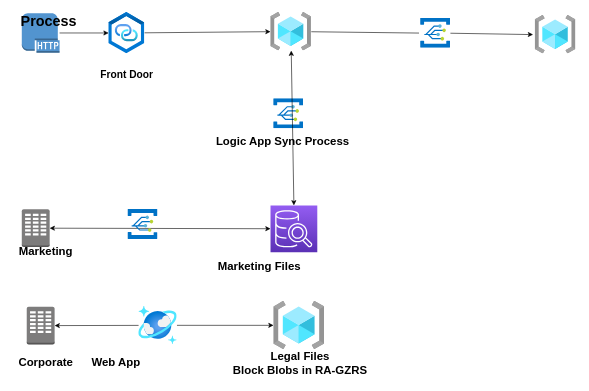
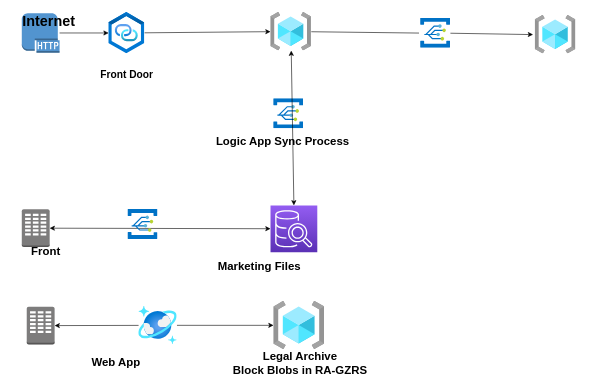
  <mxCell id="0" />
  <mxCell id="1" parent="0" />
  <mxCell id="2" value="" style="aspect=fixed;html=1;points=[];align=center;image;fontSize=12;image=img/lib/azure2/general/Resource_Groups.svg;" parent="1" vertex="1"><mxGeometry x="450" y="20" width="68" height="64" as="geometry" /></mxCell>
  <mxCell id="3" value="" style="outlineConnect=0;dashed=0;verticalLabelPosition=bottom;verticalAlign=top;align=center;html=1;shape=mxgraph.aws3.http_protocol;fillColor=#5294CF;gradientColor=none;" parent="1" vertex="1"><mxGeometry x="35.25" y="21.5" width="63" height="66" as="geometry" /></mxCell>
  <mxCell id="4" value="" style="aspect=fixed;html=1;points=[];align=center;image;fontSize=12;image=img/lib/azure2/general/Resource_Groups.svg;" parent="1" vertex="1"><mxGeometry x="455" y="502" width="85.01" height="80" as="geometry" /></mxCell>
- <mxCell id="5" value="&lt;font style=&quot;font-size: 24px;&quot;&gt;&lt;b&gt;Process&lt;/b&gt;&lt;/font&gt;" style="text;html=1;resizable=0;autosize=1;align=center;verticalAlign=middle;points=[];fillColor=none;strokeColor=none;rounded=0;" parent="1" vertex="1"><mxGeometry x="30" y="25" width="100" height="20" as="geometry" /></mxCell>
+ <mxCell id="5" value="&lt;font style=&quot;font-size: 24px;&quot;&gt;&lt;b&gt;Internet&lt;/b&gt;&lt;/font&gt;" style="text;html=1;resizable=0;autosize=1;align=center;verticalAlign=middle;points=[];fillColor=none;strokeColor=none;rounded=0;" parent="1" vertex="1"><mxGeometry x="30" y="25" width="100" height="20" as="geometry" /></mxCell>
  <mxCell id="6" value="" style="sketch=0;points=[[0,0,0],[0.25,0,0],[0.5,0,0],[0.75,0,0],[1,0,0],[0,1,0],[0.25,1,0],[0.5,1,0],[0.75,1,0],[1,1,0],[0,0.25,0],[0,0.5,0],[0,0.75,0],[1,0.25,0],[1,0.5,0],[1,0.75,0]];outlineConnect=0;fontColor=#232F3E;gradientColor=#945DF2;gradientDirection=north;fillColor=#5A30B5;strokeColor=#ffffff;dashed=0;verticalLabelPosition=bottom;verticalAlign=top;align=center;html=1;fontSize=12;fontStyle=0;aspect=fixed;shape=mxgraph.aws4.resourceIcon;resIcon=mxgraph.aws4.sql_workbench;" parent="1" vertex="1"><mxGeometry x="450" y="342" width="78" height="78" as="geometry" /></mxCell>
  <mxCell id="7" value="" style="aspect=fixed;html=1;points=[];align=center;image;fontSize=12;image=img/lib/azure2/preview/Private_Link_Hub.svg;" parent="1" vertex="1"><mxGeometry x="180" y="20" width="60" height="69" as="geometry" /></mxCell>
  <mxCell id="8" value="" style="endArrow=classic;html=1;rounded=0;fontSize=24;" parent="1" source="3" target="7" edge="1"><mxGeometry width="50" height="50" relative="1" as="geometry"><mxPoint x="480" y="520" as="sourcePoint" /><mxPoint x="530" y="470" as="targetPoint" /></mxGeometry></mxCell>
  <mxCell id="9" value="" style="endArrow=classic;html=1;rounded=0;fontSize=24;" parent="1" source="7" target="2" edge="1"><mxGeometry width="50" height="50" relative="1" as="geometry"><mxPoint x="480" y="520" as="sourcePoint" /><mxPoint x="276" y="82" as="targetPoint" /></mxGeometry></mxCell>
  <mxCell id="10" value="&lt;b&gt;&lt;font style=&quot;font-size: 17px;&quot;&gt;Front Door&lt;/font&gt;&lt;/b&gt;" style="text;html=1;resizable=0;autosize=1;align=center;verticalAlign=middle;points=[];fillColor=none;strokeColor=none;rounded=0;" parent="1" vertex="1"><mxGeometry x="160" y="115" width="100" height="20" as="geometry" /></mxCell>
  <mxCell id="11" value="" style="aspect=fixed;html=1;points=[];align=center;image;fontSize=12;image=img/lib/azure2/general/Resource_Groups.svg;" parent="1" vertex="1"><mxGeometry x="891" y="25" width="68" height="64" as="geometry" /></mxCell>
  <mxCell id="12" value="" style="outlineConnect=0;dashed=0;verticalLabelPosition=bottom;verticalAlign=top;align=center;html=1;shape=mxgraph.aws3.corporate_data_center;fillColor=#7D7C7C;gradientColor=none;fontSize=19;" parent="1" vertex="1"><mxGeometry x="43.5" y="511" width="46.5" height="63" as="geometry" /></mxCell>
- <mxCell id="13" value="&lt;b&gt;Corporate&lt;/b&gt;" style="text;html=1;resizable=0;autosize=1;align=center;verticalAlign=middle;points=[];fillColor=none;strokeColor=none;rounded=0;fontSize=19;" parent="1" vertex="1"><mxGeometry y="590" width="110" height="30" as="geometry" x="20" /></mxCell>
  <mxCell id="14" value="&lt;b&gt;Web App&lt;/b&gt;" style="text;html=1;resizable=0;autosize=1;align=center;verticalAlign=middle;points=[];fillColor=none;strokeColor=none;rounded=0;fontSize=19;" parent="1" vertex="1"><mxGeometry x="142" y="590" width="100" height="30" as="geometry" /></mxCell>
  <mxCell id="15" value="" style="outlineConnect=0;dashed=0;verticalLabelPosition=bottom;verticalAlign=top;align=center;html=1;shape=mxgraph.aws3.corporate_data_center;fillColor=#7D7C7C;gradientColor=none;fontSize=19;" parent="1" vertex="1"><mxGeometry x="35.25" y="348.5" width="46.5" height="63" as="geometry" /></mxCell>
  <mxCell id="16" value="&lt;b&gt;Marketing Files&lt;/b&gt;" style="text;html=1;resizable=0;autosize=1;align=center;verticalAlign=middle;points=[];fillColor=none;strokeColor=none;rounded=0;fontSize=19;" parent="1" vertex="1"><mxGeometry x="356" y="430" width="150" height="30" as="geometry" /></mxCell>
- <mxCell id="17" value="&lt;b&gt;Legal Files&lt;br&gt;Block Blobs in RA-GZRS&lt;/b&gt;" style="text;html=1;resizable=0;autosize=1;align=center;verticalAlign=middle;points=[];fillColor=none;strokeColor=none;rounded=0;fontSize=19;" parent="1" vertex="1"><mxGeometry x="378.5" y="580" width="240" height="50" as="geometry" /></mxCell>
+ <mxCell id="17" value="&lt;b&gt;Legal Archive&lt;br&gt;Block Blobs in RA-GZRS&lt;/b&gt;" style="text;html=1;resizable=0;autosize=1;align=center;verticalAlign=middle;points=[];fillColor=none;strokeColor=none;rounded=0;fontSize=19;" parent="1" vertex="1"><mxGeometry x="378.5" y="580" width="240" height="50" as="geometry" /></mxCell>
  <mxCell id="18" value="" style="endArrow=classic;html=1;rounded=0;fontSize=19;entryX=-0.047;entryY=0.503;entryDx=0;entryDy=0;entryPerimeter=0;startArrow=none;" parent="1" source="27" target="11" edge="1"><mxGeometry width="50" height="50" relative="1" as="geometry"><mxPoint x="630" y="310" as="sourcePoint" /><mxPoint x="680" y="260" as="targetPoint" /></mxGeometry></mxCell>
  <mxCell id="19" value="" style="sketch=0;aspect=fixed;html=1;points=[];align=center;image;fontSize=12;image=img/lib/mscae/Event_Grid.svg;" parent="1" vertex="1"><mxGeometry x="455" y="164" width="50" height="50" as="geometry" /></mxCell>
  <mxCell id="20" value="&lt;b&gt;Logic App Sync Process&lt;/b&gt;" style="text;html=1;resizable=0;autosize=1;align=center;verticalAlign=middle;points=[];fillColor=none;strokeColor=none;rounded=0;fontSize=19;" parent="1" vertex="1"><mxGeometry x="350" y="220" width="240" height="30" as="geometry" /></mxCell>
  <mxCell id="21" value="" style="endArrow=classic;startArrow=classic;html=1;rounded=0;fontSize=19;exitX=0.5;exitY=0;exitDx=0;exitDy=0;exitPerimeter=0;" parent="1" source="6" target="2" edge="1"><mxGeometry width="50" height="50" relative="1" as="geometry"><mxPoint x="630" y="310" as="sourcePoint" /><mxPoint x="680" y="260" as="targetPoint" /></mxGeometry></mxCell>
  <mxCell id="22" value="" style="endArrow=classic;startArrow=classic;html=1;rounded=0;fontSize=19;exitX=1;exitY=0.5;exitDx=0;exitDy=0;exitPerimeter=0;" parent="1" source="15" target="6" edge="1"><mxGeometry width="50" height="50" relative="1" as="geometry"><mxPoint x="630" y="310" as="sourcePoint" /><mxPoint x="680" y="260" as="targetPoint" /></mxGeometry></mxCell>
  <mxCell id="23" value="" style="endArrow=classic;startArrow=none;html=1;rounded=0;fontSize=19;" parent="1" source="25" target="4" edge="1"><mxGeometry width="50" height="50" relative="1" as="geometry"><mxPoint x="630" y="310" as="sourcePoint" /><mxPoint x="680" y="260" as="targetPoint" /></mxGeometry></mxCell>
- <mxCell id="24" value="&lt;b&gt;Marketing&lt;/b&gt;" style="text;html=1;resizable=0;autosize=1;align=center;verticalAlign=middle;points=[];fillColor=none;strokeColor=none;rounded=0;fontSize=19;" parent="1" vertex="1"><mxGeometry y="405" width="110" height="30" as="geometry" x="20" /></mxCell>
+ <mxCell id="24" value="&lt;b&gt;Front&lt;/b&gt;" style="text;html=1;resizable=0;autosize=1;align=center;verticalAlign=middle;points=[];fillColor=none;strokeColor=none;rounded=0;fontSize=19;" parent="1" vertex="1"><mxGeometry y="405" width="110" height="30" as="geometry" x="20" /></mxCell>
  <mxCell id="25" value="" style="aspect=fixed;html=1;points=[];align=center;image;fontSize=12;image=img/lib/azure2/databases/Azure_Cosmos_DB.svg;" parent="1" vertex="1"><mxGeometry x="230" y="510" width="64" height="64" as="geometry" /></mxCell>
  <mxCell id="26" value="" style="endArrow=none;startArrow=classic;html=1;rounded=0;fontSize=19;" parent="1" source="12" target="25" edge="1"><mxGeometry width="50" height="50" relative="1" as="geometry"><mxPoint x="56.5" y="546.576" as="sourcePoint" /><mxPoint x="455.99" y="513.517" as="targetPoint" /></mxGeometry></mxCell>
  <mxCell id="27" value="" style="sketch=0;aspect=fixed;html=1;points=[];align=center;image;fontSize=12;image=img/lib/mscae/Event_Grid.svg;" parent="1" vertex="1"><mxGeometry x="700" y="29.5" width="50" height="50" as="geometry" /></mxCell>
  <mxCell id="28" value="" style="endArrow=none;html=1;rounded=0;fontSize=19;entryX=-0.047;entryY=0.503;entryDx=0;entryDy=0;entryPerimeter=0;" parent="1" source="2" target="27" edge="1"><mxGeometry width="50" height="50" relative="1" as="geometry"><mxPoint x="518" y="60.252" as="sourcePoint" /><mxPoint x="896.804" y="152.192" as="targetPoint" /></mxGeometry></mxCell>
  <mxCell id="29" value="" style="sketch=0;aspect=fixed;html=1;points=[];align=center;image;fontSize=12;image=img/lib/mscae/Event_Grid.svg;" parent="1" vertex="1"><mxGeometry x="212" y="348.5" width="50" height="50" as="geometry" /></mxCell>
